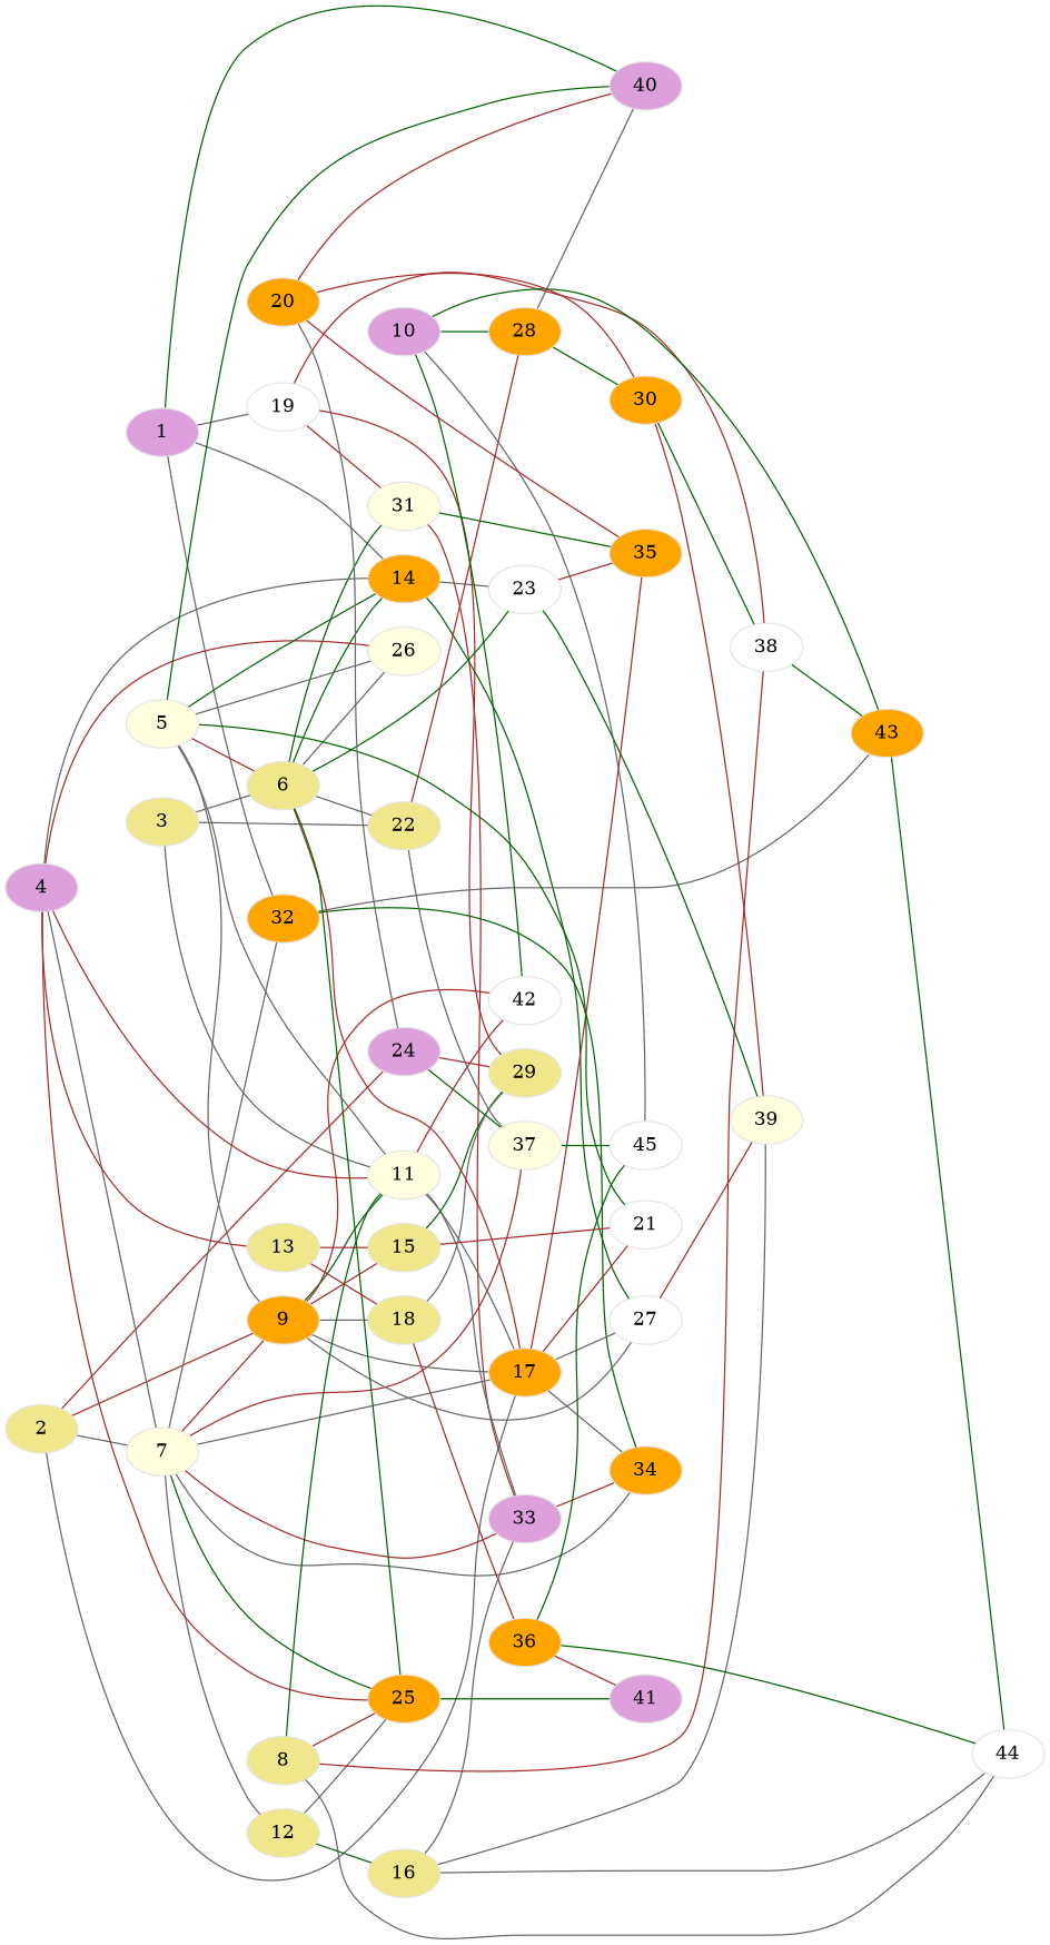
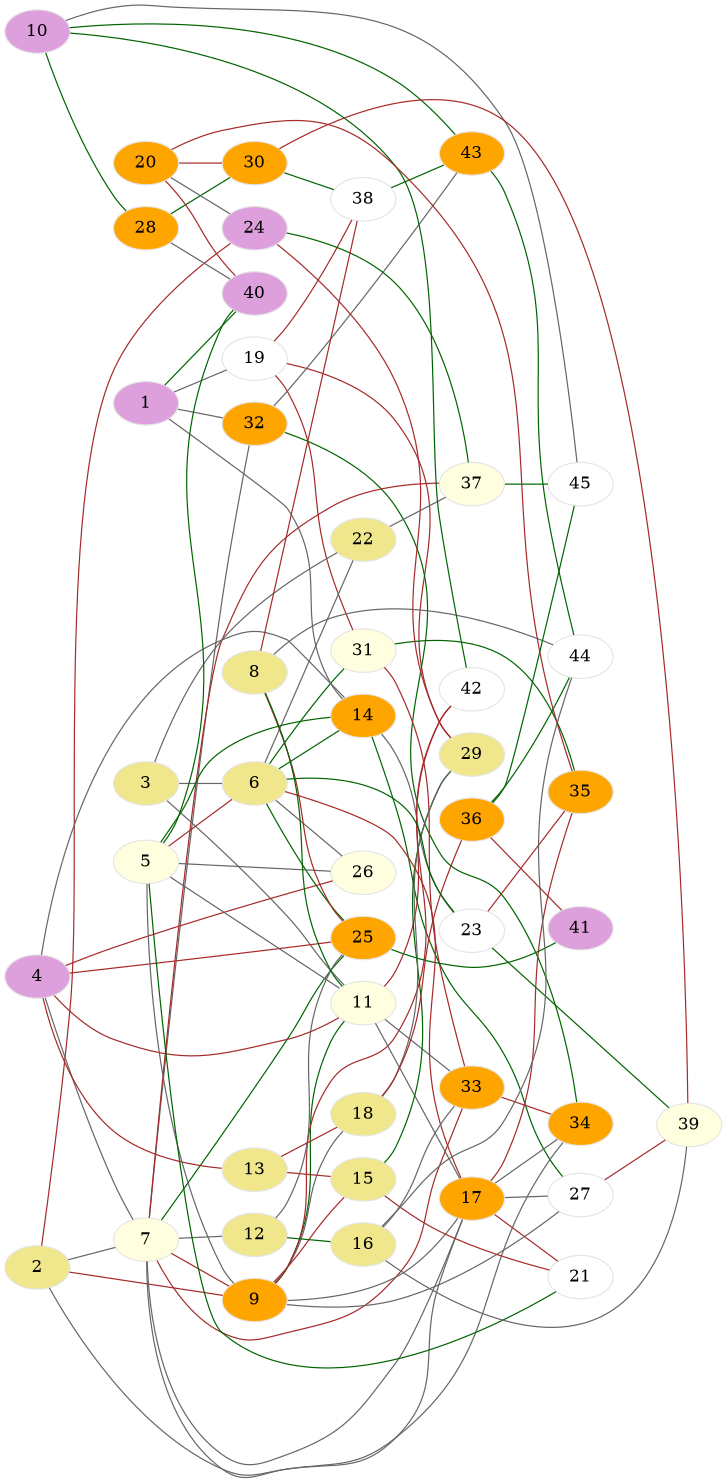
  graph {
    rankdir=LR
    node [color=gray90 fillcolor=orange style=filled]
    edge [color=gray40 weight=1.0]
    1 [fillcolor=plum]
    14
    19 [fillcolor=white]
    32
    40 [fillcolor=plum]
    23 [fillcolor=white]
    27 [fillcolor=white]
    31 [fillcolor=lightyellow]
    38 [fillcolor=white]
    29 [fillcolor=khaki]
    34
    43
    2 [fillcolor=khaki]
    7 [fillcolor=lightyellow]
    9
    17
    24 [fillcolor=plum]
    25
    12 [fillcolor=khaki]
-   33 [fillcolor=plum]
+   33
    37 [fillcolor=lightyellow]
    11 [fillcolor=lightyellow]
    15 [fillcolor=khaki]
    18 [fillcolor=khaki]
    42 [fillcolor=white]
    21 [fillcolor=white]
    35
    3 [fillcolor=khaki]
    6 [fillcolor=khaki]
    22 [fillcolor=khaki]
    26 [fillcolor=lightyellow]
    28
    4 [fillcolor=plum]
    13 [fillcolor=khaki]
    41 [fillcolor=plum]
    5 [fillcolor=lightyellow]
    39 [fillcolor=lightyellow]
    16 [fillcolor=khaki]
    45 [fillcolor=white]
    8 [fillcolor=khaki]
    44 [fillcolor=white]
    36
    10 [fillcolor=plum]
    30
    20
    1 -- 14
    1 -- 19
    1 -- 32
    1 -- 40 [color=darkgreen]
    14 -- 23
    14 -- 27 [color=darkgreen]
    19 -- 31 [color=brown]
    19 -- 38 [color=brown]
    19 -- 29 [color=brown]
    32 -- 34 [color=darkgreen]
    32 -- 43
    23 -- 35 [color=brown]
    23 -- 39 [color=darkgreen]
    27 -- 39 [color=brown]
    31 -- 33 [color=brown]
    31 -- 35 [color=darkgreen]
    38 -- 43 [color=darkgreen]
    43 -- 44 [color=darkgreen]
    2 -- 7 [weight=2.0]
    2 -- 9 [color=brown weight=2.0]
    2 -- 17
    2 -- 24 [color=brown]
    7 -- 32
    7 -- 34
    7 -- 9 [color=brown]
    7 -- 17
    7 -- 25 [color=darkgreen]
    7 -- 12 [weight=2.0]
    7 -- 33 [color=brown]
    7 -- 37 [color=brown]
    9 -- 27
    9 -- 17 [weight=2.0]
    9 -- 11 [color=darkgreen]
    9 -- 15 [color=brown]
    9 -- 18
    9 -- 42 [color=brown]
    17 -- 27
    17 -- 34
    17 -- 21 [color=brown]
    17 -- 35 [color=brown]
    24 -- 29 [color=brown]
    24 -- 37 [color=darkgreen]
    25 -- 41 [color=darkgreen]
    12 -- 25
    12 -- 16 [color=darkgreen]
    33 -- 34 [color=brown]
    37 -- 45 [color=darkgreen]
    11 -- 17
    11 -- 33 [weight=2.0]
    11 -- 42 [color=brown weight=2.0]
    15 -- 29 [color=darkgreen]
    15 -- 21 [color=brown]
    18 -- 29
    18 -- 36 [color=brown]
    3 -- 11
    3 -- 6 [weight=2.0]
    3 -- 22
    6 -- 14 [color=darkgreen]
    6 -- 23 [color=darkgreen]
    6 -- 31 [color=darkgreen]
    6 -- 17 [color=brown]
    6 -- 25 [color=darkgreen]
    6 -- 22
    6 -- 26
    22 -- 37
-   22 -- 28 [color=brown]
    28 -- 40
    28 -- 30 [color=darkgreen]
    4 -- 14 [weight=3.0]
    4 -- 7
    4 -- 25 [color=brown]
    4 -- 11 [color=brown]
    4 -- 26 [color=brown]
    4 -- 13 [color=brown]
    13 -- 15 [color=brown]
    13 -- 18 [color=brown]
    5 -- 14 [color=darkgreen]
    5 -- 40 [color=darkgreen]
    5 -- 9 [weight=2.0]
    5 -- 11
    5 -- 21 [color=darkgreen weight=2.0]
    5 -- 6 [color=brown]
    5 -- 26 [weight=2.0]
    16 -- 33
    16 -- 39
    16 -- 44
    8 -- 38 [color=brown]
    8 -- 25 [color=brown]
    8 -- 11 [color=darkgreen]
    8 -- 44
    36 -- 41 [color=brown]
    36 -- 45 [color=darkgreen]
    36 -- 44 [color=darkgreen]
    10 -- 43 [color=darkgreen]
    10 -- 42 [color=darkgreen]
    10 -- 28 [color=darkgreen]
    10 -- 45
    30 -- 38 [color=darkgreen]
    30 -- 39 [color=brown]
    20 -- 40 [color=brown]
    20 -- 24
    20 -- 35 [color=brown]
    20 -- 30 [color=brown]
  }
